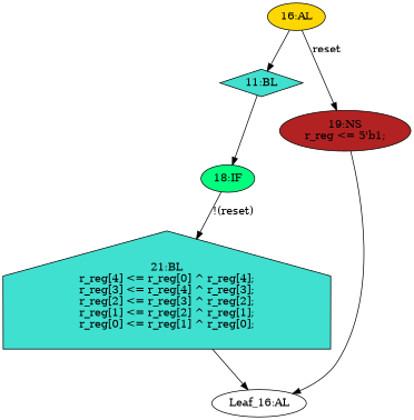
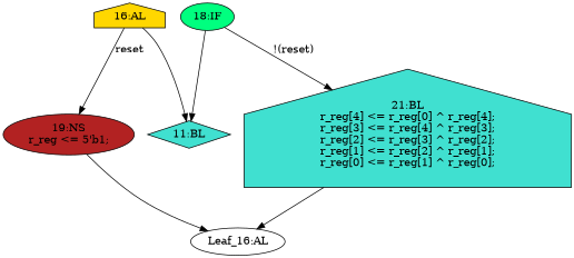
  strict digraph {
    node [fillcolor=turquoise shape=ellipse statements="[]" style=filled typ=Block]
    edge [cond="[]" lineno=None]
    n1 [ast="<pyverilog.vparser.ast.Block object at 0x7fc9079b9e90>" label="21:BL\nr_reg[4] <= r_reg[0] ^ r_reg[4];\nr_reg[3] <= r_reg[4] ^ r_reg[3];\nr_reg[2] <= r_reg[3] ^ r_reg[2];\nr_reg[1] <= r_reg[2] ^ r_reg[1];\nr_reg[0] <= r_reg[1] ^ r_reg[0];" shape=house statements="[<pyverilog.vparser.ast.NonblockingSubstitution object at 0x7fc9079ba490>, <pyverilog.vparser.ast.NonblockingSubstitution object at 0x7fc9079b9190>, <pyverilog.vparser.ast.NonblockingSubstitution object at 0x7fc9079b94d0>, <pyverilog.vparser.ast.NonblockingSubstitution object at 0x7fc9079b9810>, <pyverilog.vparser.ast.NonblockingSubstitution object at 0x7fc9079b9b50>]"]
    n2 [def_var="['r_reg']" label="Leaf_16:AL" fillcolor="" statements="" style="" typ=""]
    n3 [ast="<pyverilog.vparser.ast.Block object at 0x7fc9079b9ed0>" label="11:BL" shape=diamond]
    n4 [ast="<pyverilog.vparser.ast.IfStatement object at 0x7fc9079b9f10>" fillcolor=springgreen label="18:IF" typ=IfStatement]
    n5 [ast="<pyverilog.vparser.ast.NonblockingSubstitution object at 0x7fc9079b9fd0>" fillcolor=firebrick label="19:NS\nr_reg <= 5'b1;" statements="[<pyverilog.vparser.ast.NonblockingSubstitution object at 0x7fc9079b9fd0>]" typ=NonblockingSubstitution]
-   n6 [ast="<pyverilog.vparser.ast.Always object at 0x7fc907984150>" clk_sens=True fillcolor=gold label="16:AL" sens="['clk']" typ=Always use_var="['reset', 'r_reg']"]
+   n6 [ast="<pyverilog.vparser.ast.Always object at 0x7fc907984150>" clk_sens=True fillcolor=gold label="16:AL" sens="['clk']" shape=house typ=Always use_var="['reset', 'r_reg']"]
    n1 -> n2
-   n3 -> n4
+   n4 -> n3
    n4 -> n1 [cond="['reset']" label="!(reset)" lineno=18]
    n5 -> n2
    n6 -> n3
    n6 -> n5 [cond="['reset']" label=reset lineno=18]
  }
